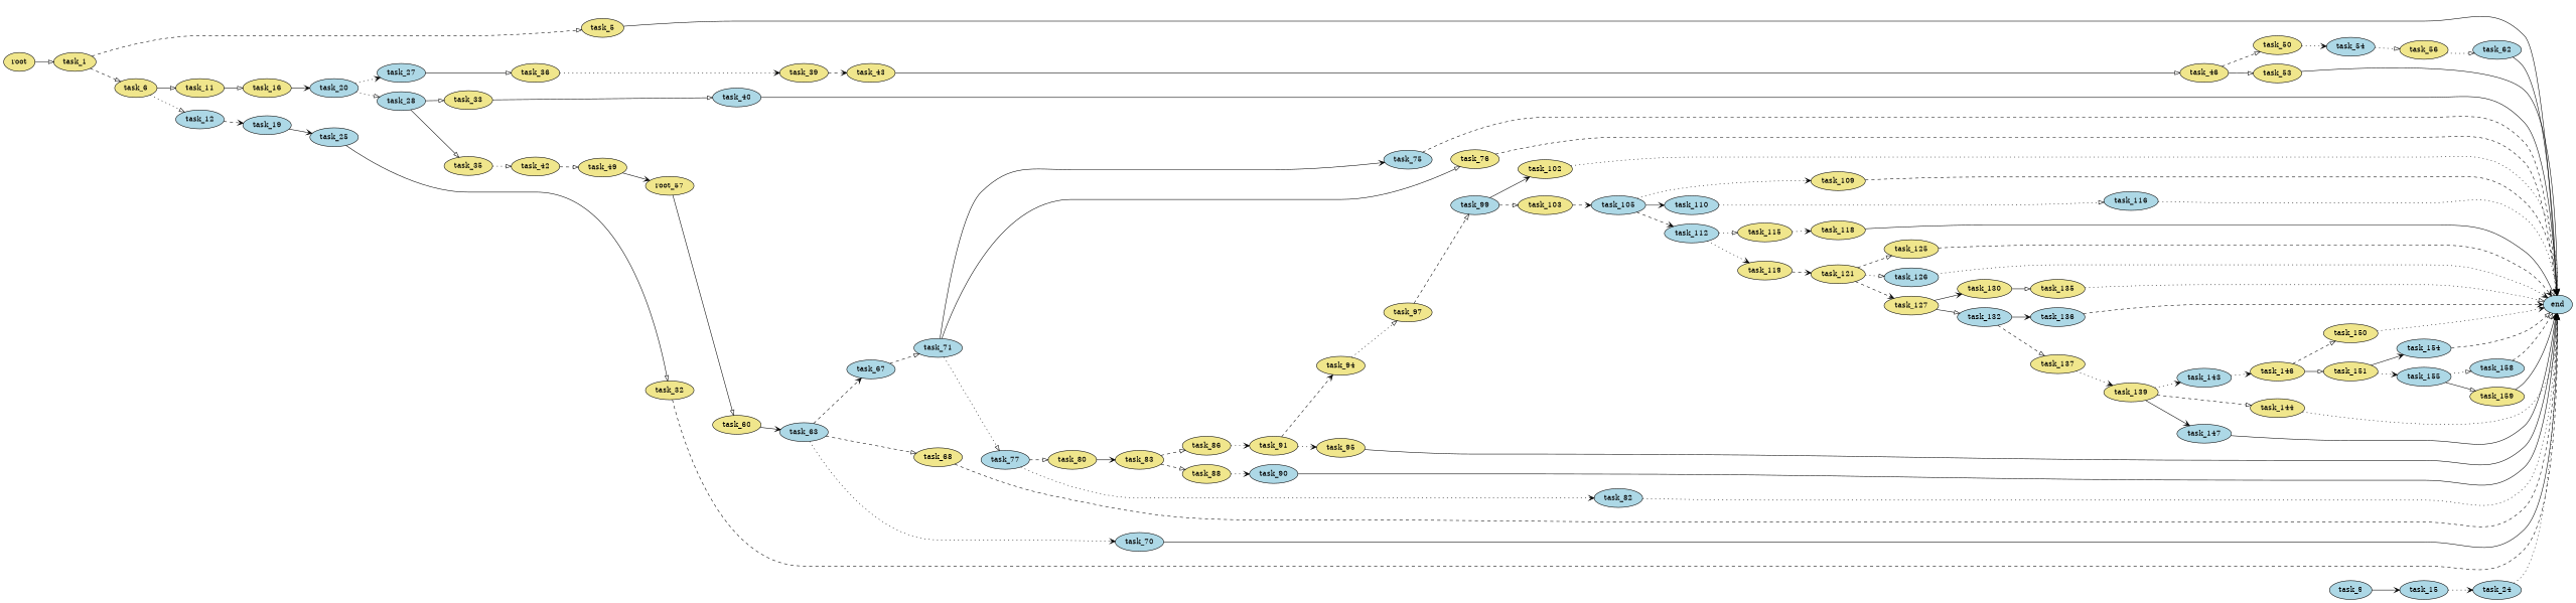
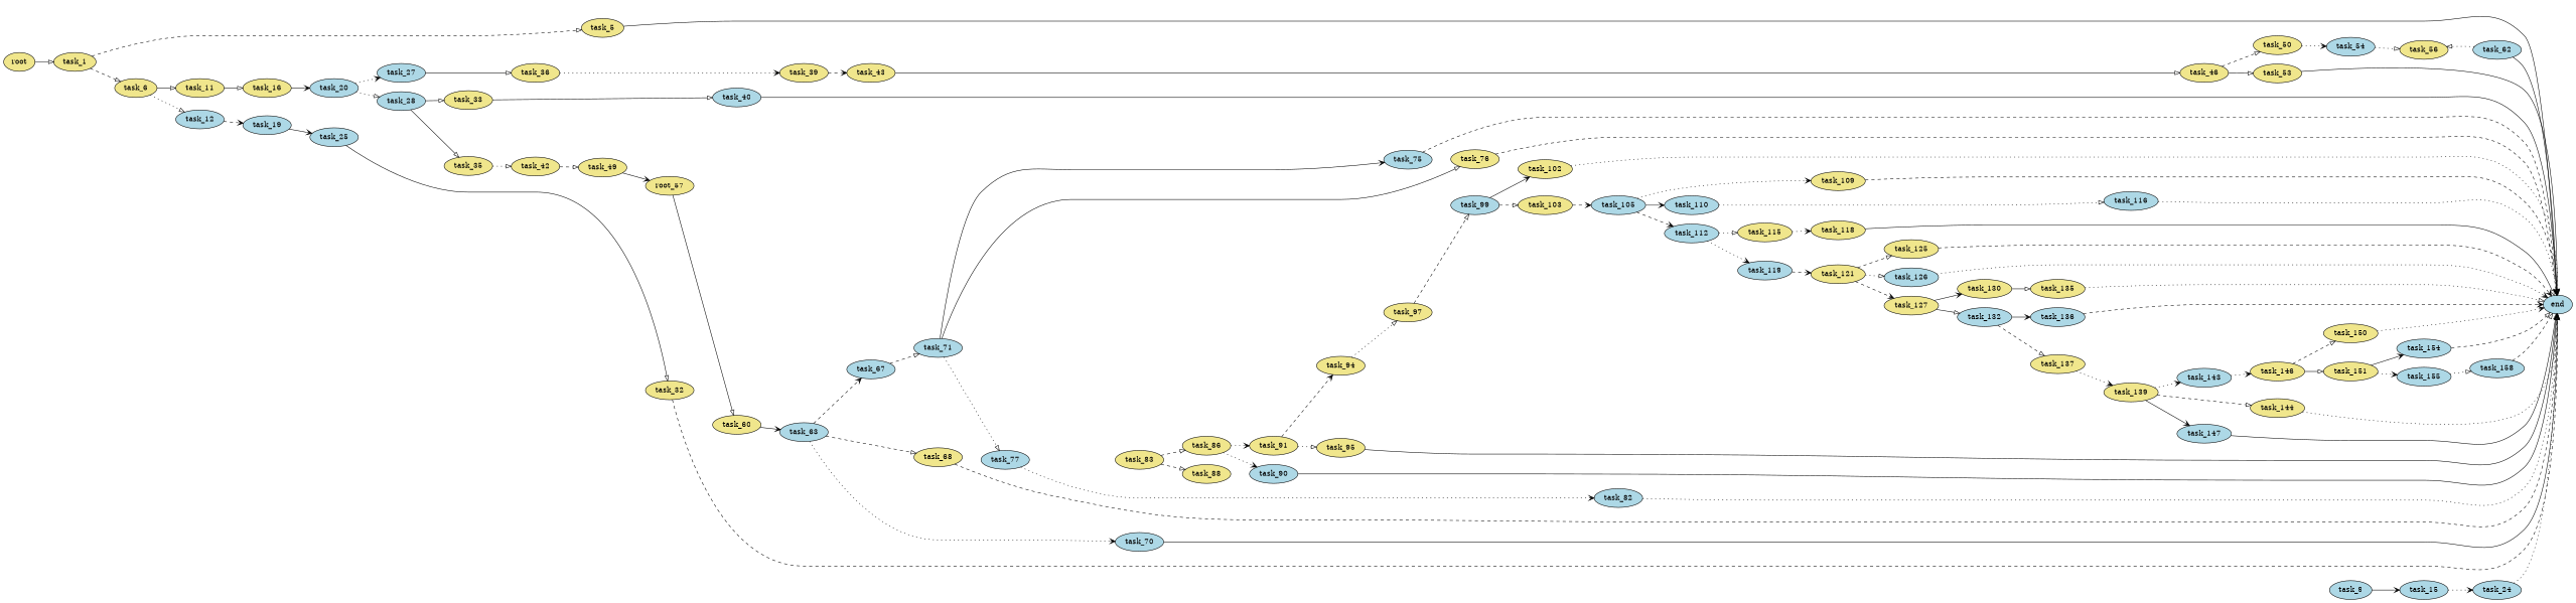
  digraph {
    rankdir=LR
    node [fillcolor=khaki style=filled]
    edge [arrowhead=onormal style=solid]
    root
    task_1
    task_5
    task_6
    end [fillcolor=lightblue]
    task_11
    task_12 [fillcolor=lightblue]
    task_9 [fillcolor=lightblue]
    task_15 [fillcolor=lightblue]
    task_16
    task_19 [fillcolor=lightblue]
    task_24 [fillcolor=lightblue]
    task_20 [fillcolor=lightblue]
    task_25 [fillcolor=lightblue]
    task_27 [fillcolor=lightblue]
    task_28 [fillcolor=lightblue]
    task_32
    task_36
    task_33
    task_35
    task_39
    task_40 [fillcolor=lightblue]
    task_42
    task_43
    task_49
    n26 [label=root_57]
    task_46
    task_50
    task_53
    task_60
    task_54 [fillcolor=lightblue]
    task_56
    task_63 [fillcolor=lightblue]
    task_62 [fillcolor=lightblue]
    task_67 [fillcolor=lightblue]
    task_68
    task_70 [fillcolor=lightblue]
    task_71 [fillcolor=lightblue]
    task_75 [fillcolor=lightblue]
    task_76
    task_77 [fillcolor=lightblue]
-   task_80
    task_82 [fillcolor=lightblue]
    task_83
    task_86
    task_88
    task_91
    task_90 [fillcolor=lightblue]
    task_94
    task_95
    task_97
    task_99 [fillcolor=lightblue]
    task_102
    task_103
    task_105 [fillcolor=lightblue]
    task_109
    task_110 [fillcolor=lightblue]
    task_112 [fillcolor=lightblue]
    task_116 [fillcolor=lightblue]
    task_115
-   task_119
+   task_119 [fillcolor=lightblue]
    task_118
    task_121
    task_125
    task_126 [fillcolor=lightblue]
    task_127
    task_130
    task_132 [fillcolor=lightblue]
    task_135
    task_136 [fillcolor=lightblue]
    task_137
    task_139
    task_143 [fillcolor=lightblue]
    task_144
    task_147 [fillcolor=lightblue]
    task_146
    task_150
    task_151
    task_154 [fillcolor=lightblue]
    task_155 [fillcolor=lightblue]
    task_158 [fillcolor=lightblue]
-   task_159
    root -> task_1
    task_1 -> task_5 [style=dashed]
    task_1 -> task_6 [style=dashed]
    task_5 -> end [arrowhead=vee]
    task_6 -> task_11
    task_6 -> task_12 [style=dotted]
    task_11 -> task_16
    task_12 -> task_19 [arrowhead=vee style=dashed]
    task_9 -> task_15 [arrowhead=vee]
    task_15 -> task_24 [arrowhead=vee style=dotted]
    task_16 -> task_20 [arrowhead=vee]
    task_19 -> task_25 [arrowhead=vee]
    task_24 -> end [arrowhead=vee style=dotted]
    task_20 -> task_27 [arrowhead=vee style=dotted]
    task_20 -> task_28 [style=dotted]
    task_25 -> task_32
    task_27 -> task_36
    task_28 -> task_33
    task_28 -> task_35
    task_32 -> end [style=dashed]
    task_36 -> task_39 [arrowhead=vee style=dotted]
    task_33 -> task_40
    task_35 -> task_42 [style=dotted]
    task_39 -> task_43 [arrowhead=vee style=dashed]
    task_40 -> end [arrowhead=vee]
    task_42 -> task_49 [style=dashed]
    task_43 -> task_46
    task_49 -> n26 [arrowhead=vee]
    n26 -> task_60
    task_46 -> task_50 [style=dashed]
    task_46 -> task_53
    task_50 -> task_54 [arrowhead=vee style=dotted]
    task_53 -> end
    task_60 -> task_63 [arrowhead=vee]
    task_54 -> task_56 [style=dotted]
-   task_56 -> task_62 [style=dotted]
+   task_62 -> task_56 [style=dotted]
    task_63 -> task_67 [arrowhead=vee style=dashed]
    task_63 -> task_68 [style=dashed]
    task_63 -> task_70 [arrowhead=vee style=dotted]
    task_62 -> end
    task_67 -> task_71 [style=dashed]
    task_68 -> end [style=dashed]
    task_70 -> end
    task_71 -> task_75 [arrowhead=vee]
    task_71 -> task_76
    task_71 -> task_77 [style=dotted]
    task_75 -> end [arrowhead=vee style=dashed]
    task_76 -> end [arrowhead=vee style=dashed]
-   task_77 -> task_80 [style=dashed]
    task_77 -> task_82 [arrowhead=vee style=dotted]
-   task_80 -> task_83 [arrowhead=vee]
    task_82 -> end [arrowhead=vee style=dotted]
    task_83 -> task_86 [style=dashed]
    task_83 -> task_88 [style=dashed]
    task_86 -> task_91 [arrowhead=vee style=dotted]
-   task_88 -> task_90 [arrowhead=vee style=dotted]
+   task_86 -> task_90 [arrowhead=vee style=dotted]
    task_91 -> task_94 [arrowhead=vee style=dashed]
-   task_91 -> task_95 [arrowhead=vee style=dotted]
+   task_91 -> task_95 [style=dotted]
    task_90 -> end
    task_94 -> task_97 [style=dotted]
    task_95 -> end
    task_97 -> task_99 [style=dashed]
    task_99 -> task_102 [arrowhead=vee]
    task_99 -> task_103 [style=dashed]
    task_102 -> end [style=dotted]
    task_103 -> task_105 [arrowhead=vee style=dashed]
    task_105 -> task_109 [arrowhead=vee style=dotted]
    task_105 -> task_110 [arrowhead=vee]
    task_105 -> task_112 [arrowhead=vee style=dashed]
    task_109 -> end [arrowhead=vee style=dashed]
    task_110 -> task_116 [style=dotted]
    task_112 -> task_115 [style=dotted]
    task_112 -> task_119 [arrowhead=vee style=dotted]
    task_116 -> end [style=dotted]
    task_115 -> task_118 [arrowhead=vee style=dotted]
    task_119 -> task_121 [arrowhead=vee style=dashed]
    task_118 -> end
    task_121 -> task_125 [style=dashed]
    task_121 -> task_126 [style=dotted]
    task_121 -> task_127 [arrowhead=vee style=dashed]
    task_125 -> end [arrowhead=vee style=dashed]
    task_126 -> end [arrowhead=vee style=dotted]
    task_127 -> task_130 [arrowhead=vee]
    task_127 -> task_132
    task_130 -> task_135
    task_132 -> task_136 [arrowhead=vee]
    task_132 -> task_137 [style=dashed]
    task_135 -> end [style=dotted]
    task_136 -> end [arrowhead=vee style=dashed]
    task_137 -> task_139 [arrowhead=vee style=dotted]
    task_139 -> task_143 [arrowhead=vee style=dotted]
    task_139 -> task_144 [style=dashed]
    task_139 -> task_147 [arrowhead=vee]
    task_143 -> task_146 [arrowhead=vee style=dotted]
    task_144 -> end [style=dotted]
    task_147 -> end
    task_146 -> task_150 [style=dashed]
    task_146 -> task_151
    task_150 -> end [arrowhead=vee style=dotted]
    task_151 -> task_154 [arrowhead=vee]
    task_151 -> task_155 [arrowhead=vee style=dotted]
    task_154 -> end [style=dashed]
    task_155 -> task_158 [style=dotted]
-   task_155 -> task_159
    task_158 -> end [style=dashed]
-   task_159 -> end [arrowhead=vee]
  }
